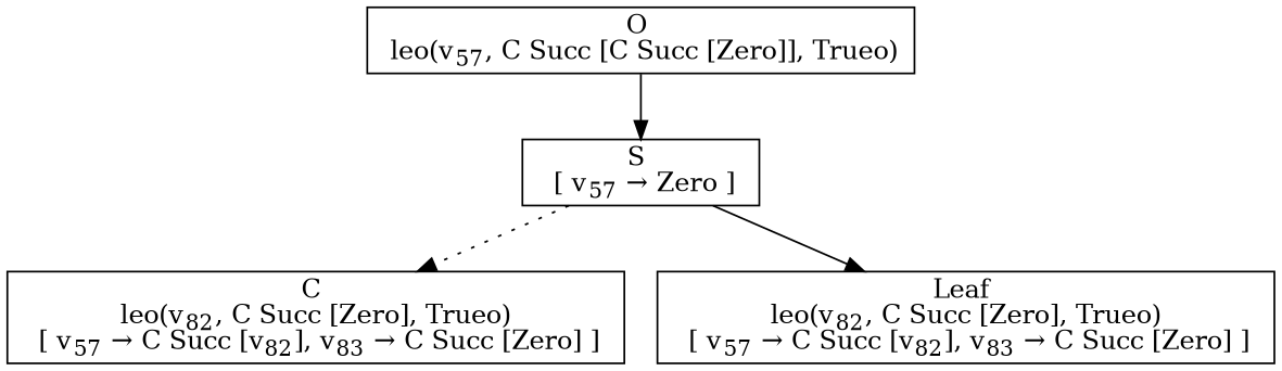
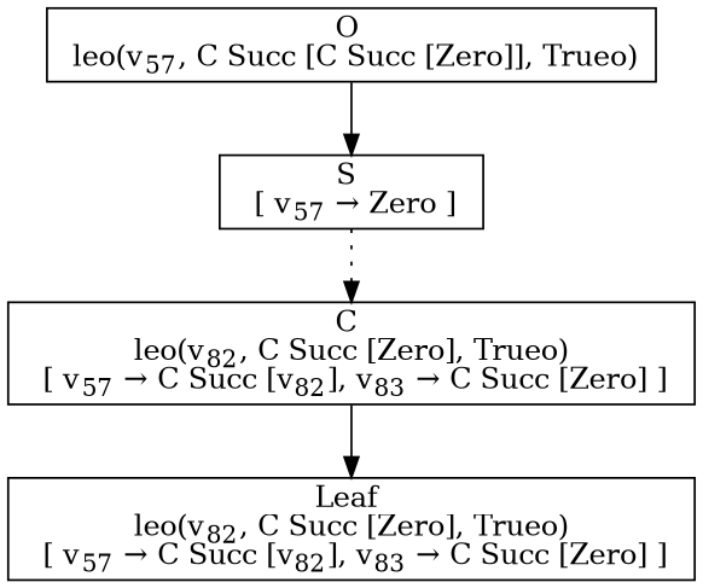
  digraph {
    rankdir=TB
    node [fillcolor=white shape=box style=filled]
    edge [style=solid]
    n1 [label=<O <BR/> leo(v<SUB>57</SUB>, C Succ [C Succ [Zero]], Trueo)>]
    n2 [label=<S <BR/>  [ v<SUB>57</SUB> &rarr; Zero ] >]
    n3 [label=<C <BR/> leo(v<SUB>82</SUB>, C Succ [Zero], Trueo) <BR/>  [ v<SUB>57</SUB> &rarr; C Succ [v<SUB>82</SUB>], v<SUB>83</SUB> &rarr; C Succ [Zero] ] >]
    n4 [label=<Leaf <BR/> leo(v<SUB>82</SUB>, C Succ [Zero], Trueo) <BR/>  [ v<SUB>57</SUB> &rarr; C Succ [v<SUB>82</SUB>], v<SUB>83</SUB> &rarr; C Succ [Zero] ] >]
    n1 -> n2
    n2 -> n3 [style=dotted]
-   n2 -> n4
+   n3 -> n4
  }
